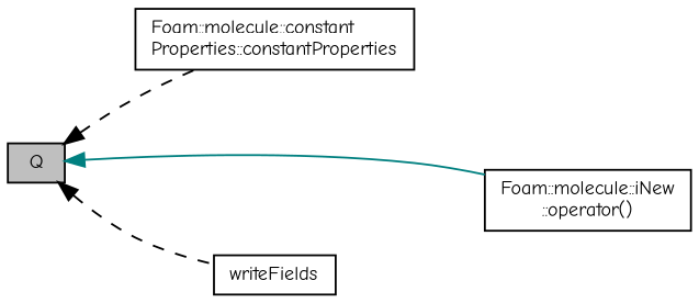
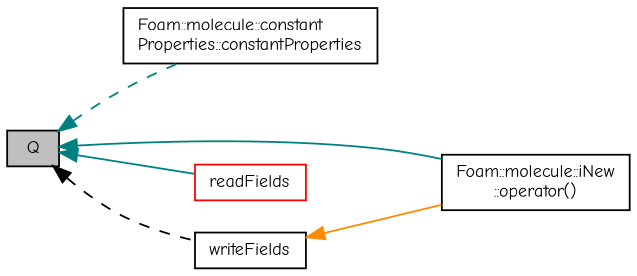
  digraph {
    fontname="Comic Neue"
    rankdir=LR
    node [color=black fontname="Comic Neue" fontsize=10 shape=record]
    edge [color=black dir=back fontname="Comic Neue" fontsize=10 labelfontname=Helvetica labelfontsize=10 style=solid]
    n1 [fillcolor=grey75 fontcolor=black height=0.2 label=Q style=filled width=0.4]
    n2 [height=0.2 label="Foam::molecule::constant\lProperties::constantProperties" width=0.4]
    n3 [height=0.2 label="Foam::molecule::iNew\l::operator()" width=0.4]
+   n4 [color=red height=0.2 label=readFields width=0.4]
    n5 [height=0.2 label=writeFields width=0.4]
-   n1 -> n2 [style=dashed]
+   n1 -> n2 [color=teal style=dashed]
    n1 -> n3 [color=teal]
+   n1 -> n4 [color=teal]
    n1 -> n5 [style=dashed]
+   n5 -> n3 [color=darkorange]
  }
